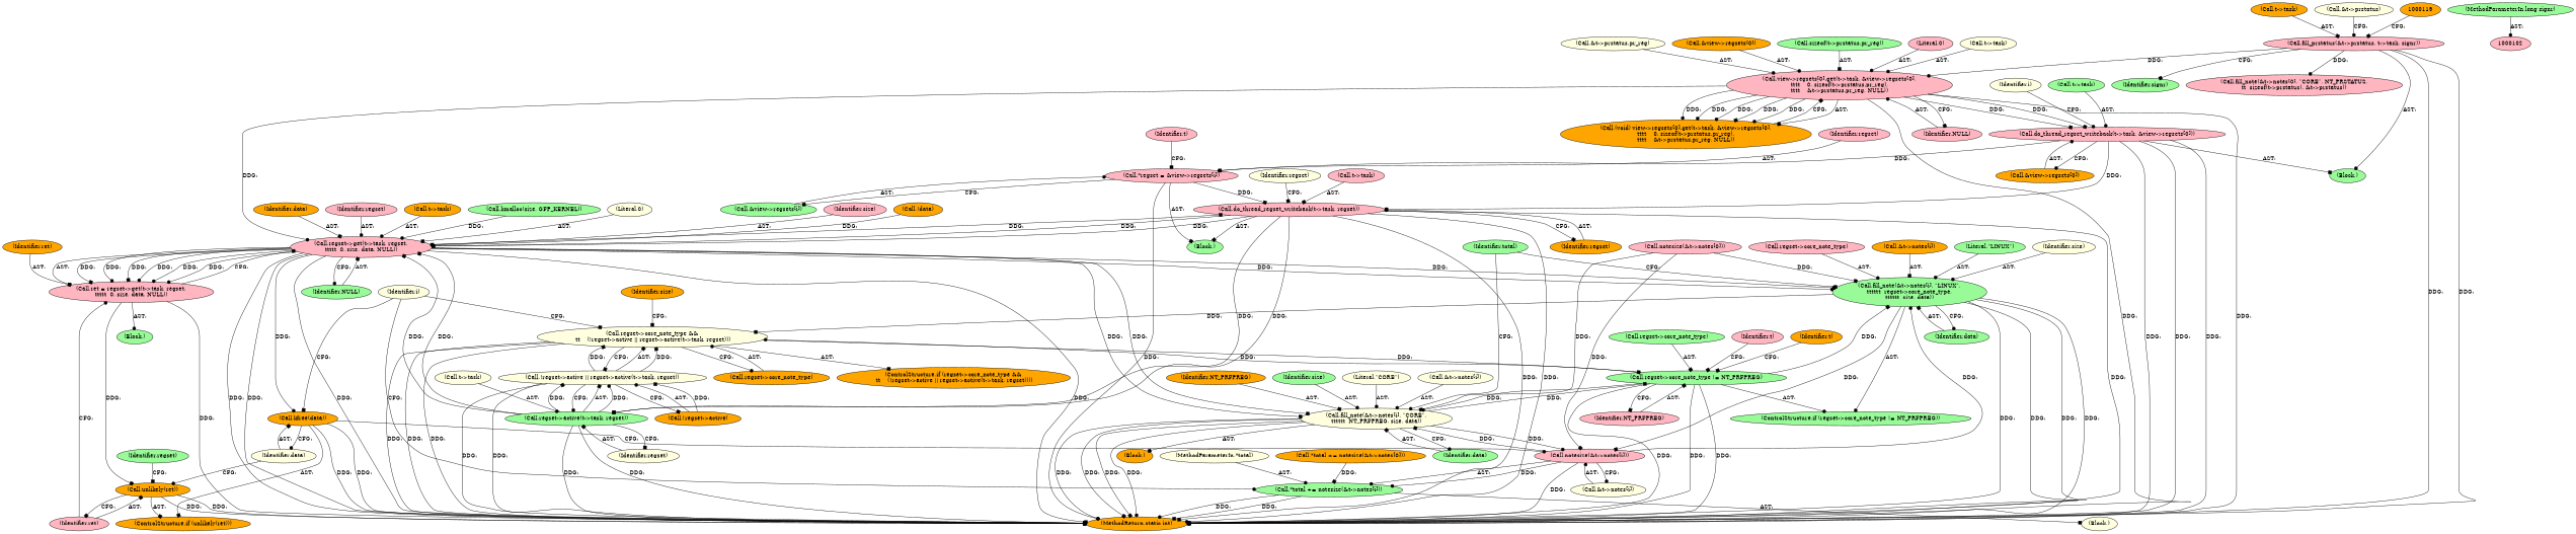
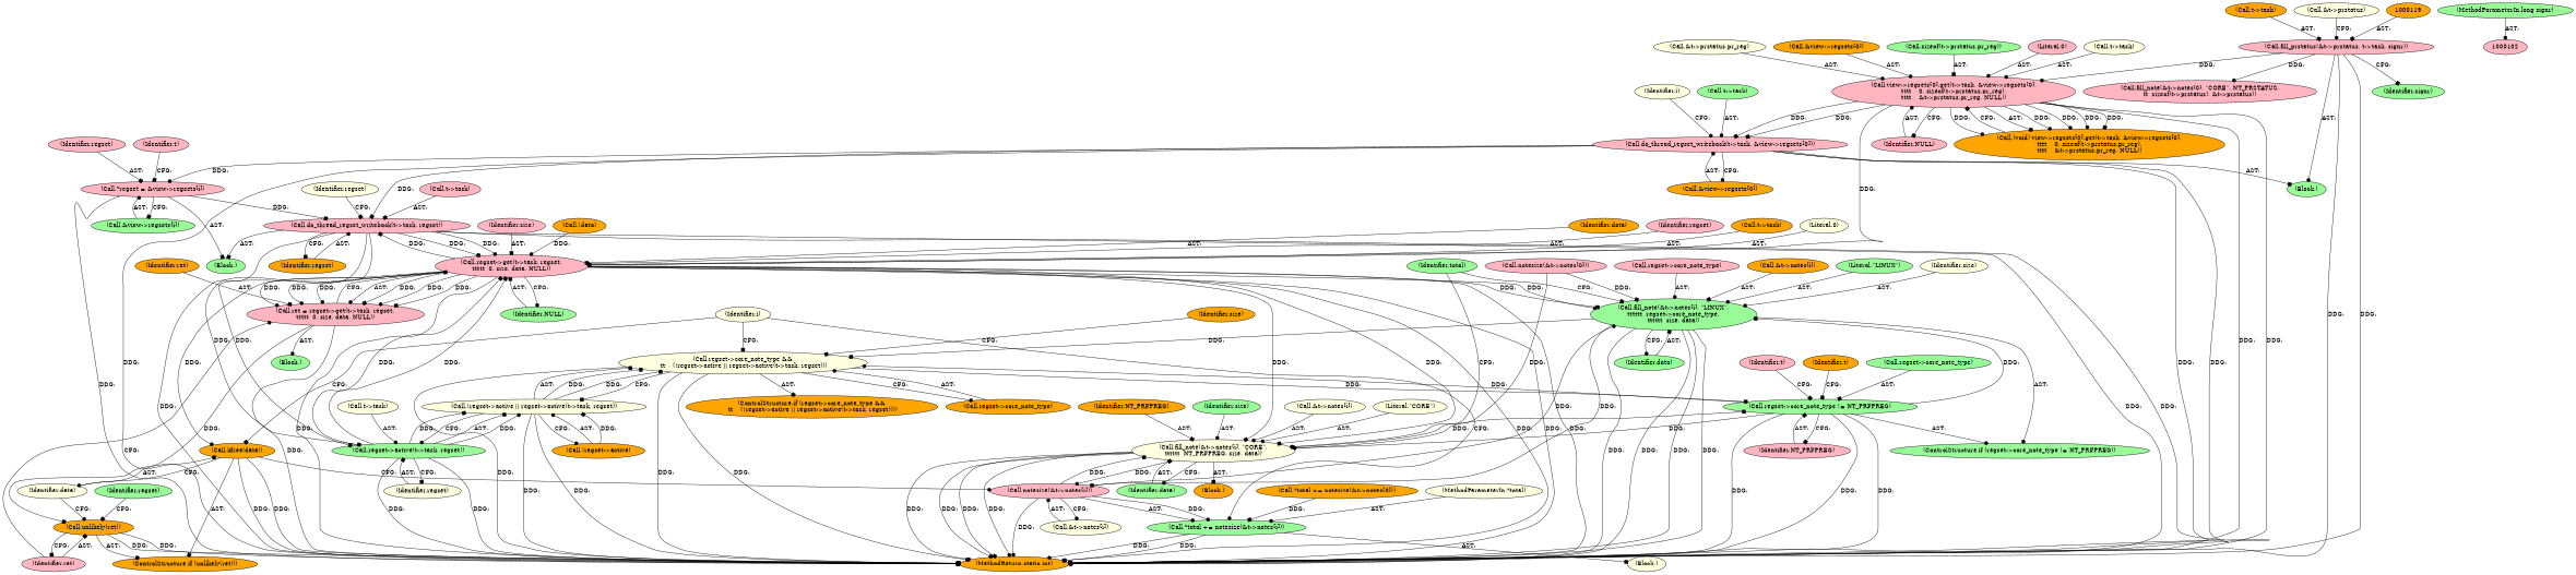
  digraph {
    node [fillcolor=orange style=filled]
    edge [arrowhead=box]
    n1 [fillcolor=lightpink label="(Call,*regset = &view->regsets[i])"]
    n2 [fillcolor=lightpink label="(Call,do_thread_regset_writeback(t->task, regset))"]
    n3 [label="(MethodReturn,static int)"]
    n4 [fillcolor=palegreen label="(Call,&view->regsets[i])"]
    n5 [fillcolor=palegreen label="(Block,)"]
    n6 [fillcolor=lightpink label="(Call,regset->get(t->task, regset,\n\t\t\t\t\t  0, size, data, NULL))"]
    n7 [fillcolor=palegreen label="(Call,regset->active(t->task, regset))"]
    n8 [label="(Identifier,regset)"]
    n9 [fillcolor=lightpink label="(Call,do_thread_regset_writeback(t->task, &view->regsets[0]))"]
    n10 [label="(Call,&view->regsets[0])"]
    n11 [fillcolor=palegreen label="(Block,)"]
    n12 [fillcolor=lightpink label="(Call,view->regsets[0].get(t->task, &view->regsets[0],\n\t\t\t\t    0, sizeof(t->prstatus.pr_reg),\n\t\t\t\t    &t->prstatus.pr_reg, NULL))"]
    n13 [fillcolor=lightpink label="(Identifier,NULL)"]
    n14 [label="(Call,(void) view->regsets[0].get(t->task, &view->regsets[0],\n\t\t\t\t    0, sizeof(t->prstatus.pr_reg),\n\t\t\t\t    &t->prstatus.pr_reg, NULL))"]
    n15 [fillcolor=palegreen label="(Call,fill_note(&t->notes[i], \"LINUX\",\n\t\t\t\t\t\t  regset->core_note_type,\n\t\t\t\t\t\t  size, data))"]
    n16 [fillcolor=lightyellow label="(Call,fill_note(&t->notes[i], \"CORE\",\n\t\t\t\t\t\t  NT_PRFPREG, size, data))"]
    n17 [fillcolor=lightpink label="(Call,ret = regset->get(t->task, regset,\n\t\t\t\t\t  0, size, data, NULL))"]
    n18 [label="(Call,kfree(data))"]
    n19 [fillcolor=palegreen label="(Identifier,NULL)"]
    n20 [fillcolor=lightpink label="(Call,fill_prstatus(&t->prstatus, t->task, signr))"]
    n21 [fillcolor=palegreen label="(Identifier,signr)"]
    n22 [fillcolor=lightpink label="(Call,fill_note(&t->notes[0], \"CORE\", NT_PRSTATUS,\n\t\t  sizeof(t->prstatus), &t->prstatus))"]
    n23 [fillcolor=palegreen label="(MethodParameterIn,long signr)"]
    1000102 [fillcolor=lightpink]
    n25 [fillcolor=lightyellow label="(Call,!regset->active || regset->active(t->task, regset))"]
    n26 [fillcolor=lightyellow label="(Identifier,regset)"]
    n27 [fillcolor=lightyellow label="(Call,regset->core_note_type &&\n \t\t    (!regset->active || regset->active(t->task, regset)))"]
    n28 [label="(Call,!regset->active)"]
    n29 [fillcolor=palegreen label="(Call,regset->core_note_type != NT_PRFPREG)"]
    n30 [label="(Call,regset->core_note_type)"]
    n31 [label="(ControlStructure,if (regset->core_note_type &&\n \t\t    (!regset->active || regset->active(t->task, regset))))"]
    n32 [fillcolor=lightpink label="(Identifier,NT_PRFPREG)"]
    n33 [fillcolor=palegreen label="(ControlStructure,if (regset->core_note_type != NT_PRFPREG))"]
    n34 [fillcolor=lightpink label="(Call,notesize(&t->notes[i]))"]
    n35 [fillcolor=palegreen label="(Identifier,data)"]
    n36 [fillcolor=palegreen label="(Identifier,data)"]
    n37 [label="(Block,)"]
    n38 [fillcolor=palegreen label="(Call,*total += notesize(&t->notes[i]))"]
    n39 [fillcolor=lightyellow label="(Call,&t->notes[i])"]
    n40 [fillcolor=lightyellow label="(Block,)"]
    n41 [label="(Call,unlikely(ret))"]
    n42 [fillcolor=palegreen label="(Block,)"]
    n43 [label="(ControlStructure,if (unlikely(ret)))"]
    n44 [fillcolor=lightyellow label="(Identifier,data)"]
    n45 [fillcolor=lightpink label="(Identifier,ret)"]
    n46 [fillcolor=palegreen label="(Literal,\"LINUX\")"]
    n47 [fillcolor=lightpink label="(Identifier,size)"]
    n48 [label="(Identifier,NT_PRFPREG)"]
    n49 [fillcolor=lightyellow label="(Identifier,regset)"]
    n50 [fillcolor=lightyellow label="(Call,t->task)"]
    n51 [label="(Call,!data)"]
    n52 [label="(Identifier,data)"]
    n53 [fillcolor=palegreen label="(Identifier,regset)"]
    n54 [fillcolor=lightyellow label="(Identifier,i)"]
    n55 [fillcolor=palegreen label="(Identifier,size)"]
    n56 [fillcolor=palegreen label="(Call,t->task)"]
    n57 [fillcolor=lightpink label="(Call,t->task)"]
    n58 [fillcolor=lightyellow label="(Identifier,size)"]
    n59 [fillcolor=lightpink label="(Identifier,t)"]
    n60 [fillcolor=lightpink label="(Identifier,t)"]
    n61 [fillcolor=lightyellow label="(Call,&t->prstatus.pr_reg)"]
    n62 [label="(Call,&view->regsets[0])"]
    n63 [label="(Identifier,t)"]
    n64 [fillcolor=lightyellow label="(MethodParameterIn,*total)"]
    n65 [fillcolor=palegreen label="(Call,regset->core_note_type)"]
    n66 [label="(Call,*total += notesize(&t->notes[0]))"]
    n67 [fillcolor=lightyellow label="(Literal,\"CORE\")"]
    n68 [fillcolor=lightpink label="(Identifier,regset)"]
    n69 [fillcolor=palegreen label="(Identifier,total)"]
    n70 [fillcolor=lightpink label="(Call,notesize(&t->notes[0]))"]
    n71 [fillcolor=lightpink label="(Identifier,regset)"]
    n72 [fillcolor=palegreen label="(Call,sizeof(t->prstatus.pr_reg))"]
    n73 [label="(Call,t->task)"]
    n74 [fillcolor=lightpink label="(Call,regset->core_note_type)"]
    n75 [label="(Call,&t->notes[i])"]
    n76 [label="(Identifier,size)"]
-   n77 [fillcolor=palegreen label="(Call,kmalloc(size, GFP_KERNEL))"]
    n78 [fillcolor=lightpink label="(Literal,0)"]
    n79 [fillcolor=lightyellow label="(Call,t->task)"]
    n80 [fillcolor=lightyellow label="(Literal,0)"]
    n81 [label="(Call,t->task)"]
    n82 [fillcolor=lightyellow label="(Identifier,i)"]
    n83 [fillcolor=lightyellow label="(Call,&t->notes[i])"]
    n84 [label="(Identifier,ret)"]
    n85 [fillcolor=lightyellow label="(Call,&t->prstatus)"]
    1000119
    n1 -> n2 [label="DDG: "]
    n1 -> n3 [arrowhead=dot label="DDG: "]
    n1 -> n4 [label="CFG: "]
    n1 -> n5 [label="AST: "]
    n2 -> n3 [label="DDG: "]
    n2 -> n3 [arrowhead=dot label="DDG: "]
    n2 -> n3 [arrowhead=dot label="DDG: "]
    n2 -> n5 [label="AST: "]
    n2 -> n6 [label="DDG: "]
    n2 -> n6 [arrowhead=dot label="DDG: "]
    n2 -> n7 [label="DDG: "]
    n2 -> n7 [label="DDG: "]
    n2 -> n8 [label="CFG: "]
    n4 -> n1 [arrowhead=dot label="AST: "]
    n6 -> n2 [label="DDG: "]
    n6 -> n3 [arrowhead=dot label="DDG: "]
    n6 -> n3 [label="DDG: "]
    n6 -> n3 [label="DDG: "]
    n6 -> n3 [arrowhead=dot label="DDG: "]
    n6 -> n15 [label="DDG: "]
    n6 -> n15 [arrowhead=dot label="DDG: "]
    n6 -> n16 [label="DDG: "]
    n6 -> n16 [label="DDG: "]
    n6 -> n17 [arrowhead=dot label="AST: "]
    n6 -> n17 [label="DDG: "]
    n6 -> n17 [arrowhead=dot label="DDG: "]
    n6 -> n17 [label="DDG: "]
    n6 -> n17 [arrowhead=dot label="DDG: "]
    n6 -> n17 [arrowhead=dot label="DDG: "]
    n6 -> n17 [arrowhead=dot label="DDG: "]
    n6 -> n18 [arrowhead=dot label="DDG: "]
    n6 -> n19 [arrowhead=dot label="CFG: "]
    n7 -> n3 [arrowhead=dot label="DDG: "]
    n7 -> n3 [arrowhead=dot label="DDG: "]
    n7 -> n6 [label="DDG: "]
    n7 -> n6 [label="DDG: "]
    n7 -> n25 [label="AST: "]
    n7 -> n25 [arrowhead=dot label="DDG: "]
    n7 -> n25 [label="DDG: "]
    n7 -> n26 [label="CFG: "]
    n8 -> n2 [arrowhead=dot label="AST: "]
    n9 -> n1 [arrowhead=dot label="DDG: "]
    n9 -> n2 [label="DDG: "]
    n9 -> n3 [label="DDG: "]
    n9 -> n3 [label="DDG: "]
    n9 -> n3 [arrowhead=dot label="DDG: "]
    n9 -> n10 [arrowhead=dot label="CFG: "]
    n9 -> n11 [label="AST: "]
    n10 -> n9 [arrowhead=dot label="AST: "]
    n12 -> n3 [arrowhead=dot label="DDG: "]
    n12 -> n3 [label="DDG: "]
    n12 -> n6 [arrowhead=dot label="DDG: "]
    n12 -> n9 [label="DDG: "]
    n12 -> n9 [label="DDG: "]
    n12 -> n13 [label="CFG: "]
    n12 -> n14 [label="AST: "]
    n12 -> n14 [arrowhead=dot label="DDG: "]
    n12 -> n14 [arrowhead=dot label="DDG: "]
    n12 -> n14 [arrowhead=dot label="DDG: "]
    n12 -> n14 [label="DDG: "]
    n12 -> n14 [arrowhead=dot label="DDG: "]
    n13 -> n12 [arrowhead=dot label="AST: "]
    n14 -> n12 [label="CFG: "]
    n15 -> n3 [arrowhead=dot label="DDG: "]
    n15 -> n3 [arrowhead=dot label="DDG: "]
    n15 -> n3 [label="DDG: "]
    n15 -> n3 [label="DDG: "]
    n15 -> n27 [label="DDG: "]
    n15 -> n33 [arrowhead=dot label="AST: "]
    n15 -> n34 [label="DDG: "]
    n15 -> n35 [arrowhead=dot label="CFG: "]
    n16 -> n3 [label="DDG: "]
    n16 -> n3 [arrowhead=dot label="DDG: "]
    n16 -> n3 [arrowhead=dot label="DDG: "]
    n16 -> n3 [label="DDG: "]
    n16 -> n29 [label="DDG: "]
    n16 -> n34 [arrowhead=dot label="DDG: "]
    n16 -> n36 [arrowhead=dot label="CFG: "]
    n16 -> n37 [label="AST: "]
    n17 -> n3 [arrowhead=dot label="DDG: "]
    n17 -> n6 [label="CFG: "]
    n17 -> n41 [label="DDG: "]
    n17 -> n42 [arrowhead=dot label="AST: "]
    n18 -> n3 [label="DDG: "]
    n18 -> n3 [label="DDG: "]
    n18 -> n34 [arrowhead=dot label="CFG: "]
    n18 -> n43 [label="AST: "]
    n18 -> n44 [arrowhead=dot label="CFG: "]
    n19 -> n6 [label="AST: "]
    n20 -> n3 [arrowhead=dot label="DDG: "]
    n20 -> n3 [arrowhead=dot label="DDG: "]
    n20 -> n11 [arrowhead=dot label="AST: "]
    n20 -> n12 [arrowhead=dot label="DDG: "]
    n20 -> n21 [label="CFG: "]
    n20 -> n22 [arrowhead=dot label="DDG: "]
    n23 -> 1000102 [arrowhead=dot label="AST: "]
    n25 -> n3 [label="DDG: "]
    n25 -> n3 [label="DDG: "]
    n25 -> n7 [arrowhead=dot label="CFG: "]
    n25 -> n27 [label="AST: "]
    n25 -> n27 [label="DDG: "]
    n25 -> n27 [label="DDG: "]
-   n25 -> n28 [label="CFG: "]
+   n25 -> n28 [arrowhead=dot label="CFG: "]
    n26 -> n7 [label="AST: "]
    n27 -> n3 [label="DDG: "]
    n27 -> n3 [arrowhead=dot label="DDG: "]
    n27 -> n3 [label="DDG: "]
    n27 -> n25 [label="CFG: "]
    n27 -> n29 [label="DDG: "]
    n27 -> n30 [arrowhead=dot label="CFG: "]
    n27 -> n31 [label="AST: "]
    n28 -> n25 [arrowhead=dot label="AST: "]
    n28 -> n25 [label="DDG: "]
    n29 -> n3 [arrowhead=dot label="DDG: "]
    n29 -> n3 [label="DDG: "]
    n29 -> n3 [label="DDG: "]
    n29 -> n15 [label="DDG: "]
    n29 -> n16 [arrowhead=dot label="DDG: "]
    n29 -> n27 [arrowhead=dot label="DDG: "]
    n29 -> n32 [label="CFG: "]
    n29 -> n33 [arrowhead=dot label="AST: "]
    n30 -> n27 [arrowhead=dot label="AST: "]
    n32 -> n29 [label="AST: "]
    n34 -> n3 [arrowhead=dot label="DDG: "]
    n34 -> n15 [arrowhead=dot label="DDG: "]
    n34 -> n16 [label="DDG: "]
    n34 -> n38 [arrowhead=dot label="AST: "]
    n34 -> n38 [arrowhead=dot label="DDG: "]
    n34 -> n39 [arrowhead=dot label="CFG: "]
    n35 -> n15 [label="AST: "]
    n36 -> n16 [label="AST: "]
    n38 -> n3 [arrowhead=dot label="DDG: "]
    n38 -> n3 [label="DDG: "]
    n38 -> n40 [label="AST: "]
    n39 -> n34 [arrowhead=dot label="AST: "]
    n41 -> n3 [label="DDG: "]
    n41 -> n3 [label="DDG: "]
    n41 -> n43 [label="AST: "]
    n41 -> n45 [label="CFG: "]
    n44 -> n18 [label="AST: "]
    n44 -> n41 [arrowhead=dot label="CFG: "]
    n45 -> n17 [arrowhead=dot label="CFG: "]
    n45 -> n41 [label="AST: "]
    n46 -> n15 [arrowhead=dot label="AST: "]
    n47 -> n6 [label="AST: "]
    n48 -> n16 [label="AST: "]
    n49 -> n2 [label="CFG: "]
    n50 -> n7 [arrowhead=dot label="AST: "]
    n51 -> n6 [arrowhead=dot label="DDG: "]
    n52 -> n6 [label="AST: "]
    n53 -> n41 [label="CFG: "]
    n54 -> n9 [arrowhead=dot label="CFG: "]
    n55 -> n16 [arrowhead=dot label="AST: "]
    n56 -> n9 [arrowhead=dot label="AST: "]
    n57 -> n2 [label="AST: "]
    n58 -> n15 [arrowhead=dot label="AST: "]
    n59 -> n29 [label="CFG: "]
    n60 -> n1 [label="CFG: "]
    n61 -> n12 [arrowhead=dot label="AST: "]
    n62 -> n12 [arrowhead=dot label="AST: "]
    n63 -> n29 [label="CFG: "]
    n64 -> n38 [arrowhead=dot label="AST: "]
    n65 -> n29 [label="AST: "]
    n66 -> n38 [label="DDG: "]
    n67 -> n16 [arrowhead=dot label="AST: "]
    n68 -> n6 [arrowhead=dot label="AST: "]
    n69 -> n15 [label="CFG: "]
    n69 -> n16 [arrowhead=dot label="CFG: "]
    n70 -> n15 [label="DDG: "]
    n70 -> n16 [label="DDG: "]
-   n70 -> n34 [label="DDG: "]
    n71 -> n1 [label="AST: "]
    n72 -> n12 [label="AST: "]
    n73 -> n6 [arrowhead=dot label="AST: "]
    n74 -> n15 [arrowhead=dot label="AST: "]
    n75 -> n15 [label="AST: "]
    n76 -> n27 [label="CFG: "]
-   n77 -> n6 [arrowhead=dot label="DDG: "]
    n78 -> n12 [arrowhead=dot label="AST: "]
    n79 -> n12 [arrowhead=dot label="AST: "]
    n80 -> n6 [label="AST: "]
    n81 -> n20 [label="AST: "]
    n82 -> n18 [label="CFG: "]
    n82 -> n27 [label="CFG: "]
    n82 -> n38 [arrowhead=dot label="CFG: "]
    n83 -> n16 [arrowhead=dot label="AST: "]
    n84 -> n17 [label="AST: "]
    n85 -> n20 [arrowhead=dot label="CFG: "]
-   1000119 -> n20 [label="CFG: "]
+   1000119 -> n20 [label="AST: "]
  }
